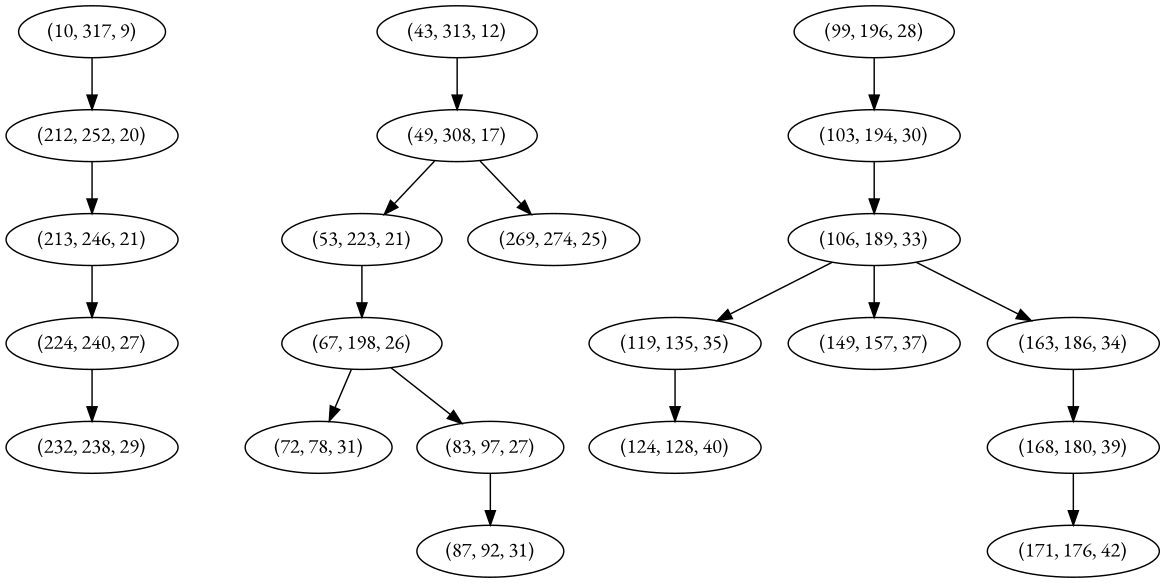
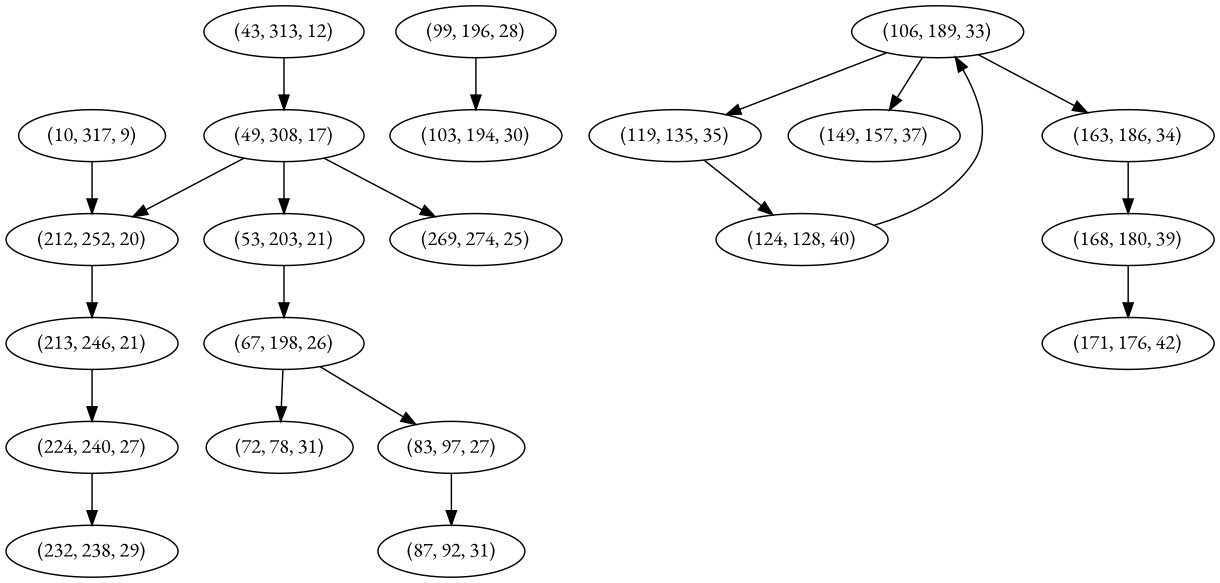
  digraph {
    fontname="EB Garamond"
    node [fontname="EB Garamond"]
    edge [fontname="EB Garamond"]
    "(10, 317, 9)"
    "(212, 252, 20)"
    "(43, 313, 12)"
    "(49, 308, 17)"
-   "(53, 203, 21)" [label="(53, 223, 21)"]
+   "(53, 203, 21)"
    "(269, 274, 25)"
    "(67, 198, 26)"
    "(213, 246, 21)"
    "(72, 78, 31)"
    "(83, 97, 27)"
    "(87, 92, 31)"
    "(99, 196, 28)"
    "(103, 194, 30)"
    "(106, 189, 33)"
    "(119, 135, 35)"
    n16 [label="(149, 157, 37)"]
    "(163, 186, 34)"
    "(124, 128, 40)"
    "(168, 180, 39)"
    "(171, 176, 42)"
    "(224, 240, 27)"
    "(232, 238, 29)"
    "(10, 317, 9)" -> "(212, 252, 20)"
    "(212, 252, 20)" -> "(213, 246, 21)"
    "(43, 313, 12)" -> "(49, 308, 17)"
+   "(49, 308, 17)" -> "(212, 252, 20)"
    "(49, 308, 17)" -> "(53, 203, 21)"
    "(49, 308, 17)" -> "(269, 274, 25)"
    "(53, 203, 21)" -> "(67, 198, 26)"
    "(67, 198, 26)" -> "(72, 78, 31)"
    "(67, 198, 26)" -> "(83, 97, 27)"
    "(213, 246, 21)" -> "(224, 240, 27)"
    "(83, 97, 27)" -> "(87, 92, 31)"
    "(99, 196, 28)" -> "(103, 194, 30)"
-   "(103, 194, 30)" -> "(106, 189, 33)"
+   "(124, 128, 40)" -> "(106, 189, 33)"
    "(106, 189, 33)" -> "(119, 135, 35)"
    "(106, 189, 33)" -> n16
    "(106, 189, 33)" -> "(163, 186, 34)"
    "(119, 135, 35)" -> "(124, 128, 40)"
    "(163, 186, 34)" -> "(168, 180, 39)"
    "(168, 180, 39)" -> "(171, 176, 42)"
    "(224, 240, 27)" -> "(232, 238, 29)"
  }
